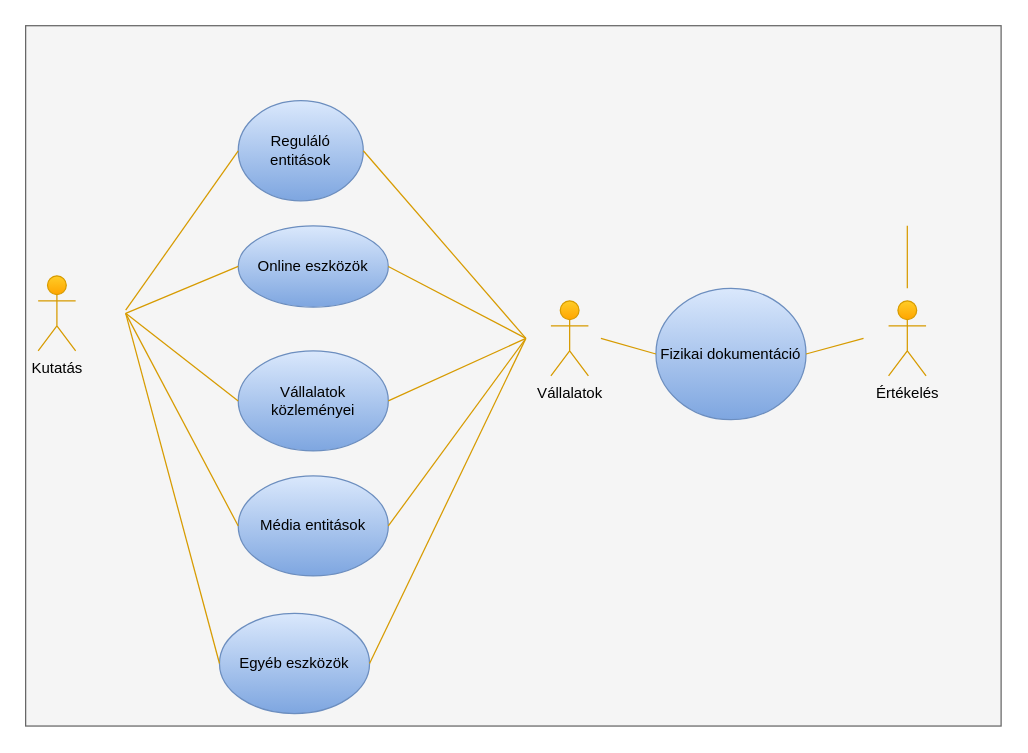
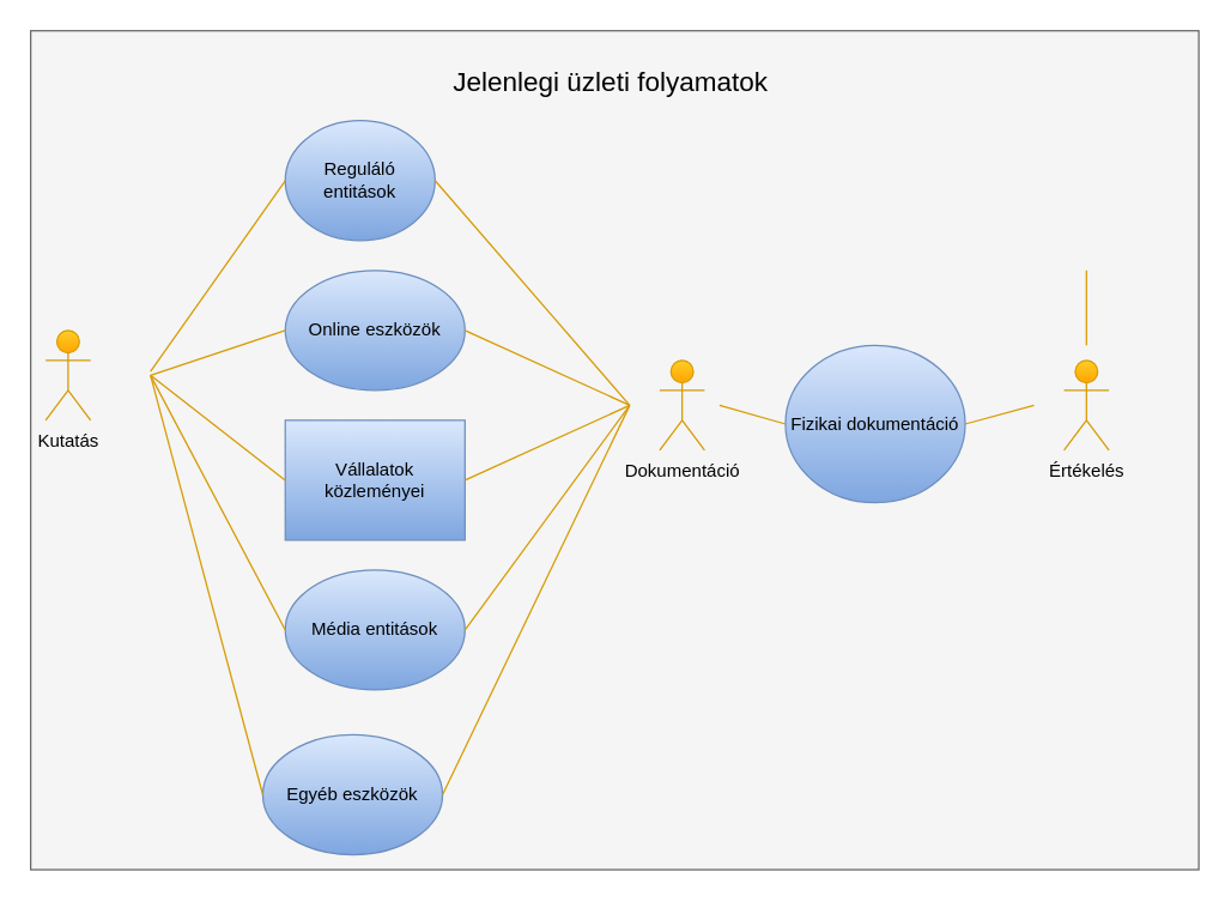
  <mxCell id="0" />
  <mxCell id="1" parent="0" />
  <mxCell id="2" value="" style="rounded=0;whiteSpace=wrap;html=1;fillColor=#f5f5f5;strokeColor=#666666;fontColor=#333333;" vertex="1" parent="1"><mxGeometry x="20" y="20" width="780" height="560" as="geometry" /></mxCell>
  <mxCell id="3" value="Kutatás" style="shape=umlActor;verticalLabelPosition=bottom;verticalAlign=top;html=1;outlineConnect=0;fillColor=#ffcd28;gradientColor=#ffa500;strokeColor=#d79b00;" vertex="1" parent="1"><mxGeometry x="30" y="220" width="30" height="60" as="geometry" /></mxCell>
  <mxCell id="4" value="Reguláló entitások" style="ellipse;whiteSpace=wrap;html=1;fillColor=#dae8fc;gradientColor=#7ea6e0;strokeColor=#6c8ebf;" vertex="1" parent="1"><mxGeometry x="190" y="80" width="100" height="80" as="geometry" /></mxCell>
- <mxCell id="5" value="Online eszközök" style="ellipse;whiteSpace=wrap;html=1;fillColor=#dae8fc;gradientColor=#7ea6e0;strokeColor=#6c8ebf;" vertex="1" parent="1"><mxGeometry x="190" y="180" width="120" height="65" as="geometry" /></mxCell>
- <mxCell id="6" value="Vállalatok közleményei" style="ellipse;whiteSpace=wrap;html=1;fillColor=#dae8fc;gradientColor=#7ea6e0;strokeColor=#6c8ebf;" vertex="1" parent="1"><mxGeometry x="190" y="280" width="120" height="80" as="geometry" /></mxCell>
+ <mxCell id="5" value="Online eszközök" style="ellipse;whiteSpace=wrap;html=1;fillColor=#dae8fc;gradientColor=#7ea6e0;strokeColor=#6c8ebf;" vertex="1" parent="1"><mxGeometry x="190" y="180" width="120" height="80" as="geometry" /></mxCell>
+ <mxCell id="6" value="Vállalatok közleményei" style="whiteSpace=wrap;html=1;fillColor=#dae8fc;gradientColor=#7ea6e0;strokeColor=#6c8ebf;rounded=0;" vertex="1" parent="1"><mxGeometry x="190" y="280" width="120" height="80" as="geometry" /></mxCell>
  <mxCell id="7" value="Média entitások" style="ellipse;whiteSpace=wrap;html=1;fillColor=#dae8fc;gradientColor=#7ea6e0;strokeColor=#6c8ebf;" vertex="1" parent="1"><mxGeometry x="190" y="380" width="120" height="80" as="geometry" /></mxCell>
  <mxCell id="8" value="" style="endArrow=none;html=1;rounded=0;entryX=0;entryY=0.5;entryDx=0;entryDy=0;fillColor=#ffcd28;gradientColor=#ffa500;strokeColor=#d79b00;" edge="1" parent="1" target="4"><mxGeometry width="50" height="50" relative="1" as="geometry"><mxPoint x="100" y="247.5" as="sourcePoint" /><mxPoint x="150" y="197.5" as="targetPoint" /></mxGeometry></mxCell>
  <mxCell id="9" value="" style="endArrow=none;html=1;rounded=0;entryX=0;entryY=0.5;entryDx=0;entryDy=0;fillColor=#ffcd28;gradientColor=#ffa500;strokeColor=#d79b00;" edge="1" parent="1" target="5"><mxGeometry width="50" height="50" relative="1" as="geometry"><mxPoint x="100" y="250" as="sourcePoint" /><mxPoint x="480" y="250" as="targetPoint" /></mxGeometry></mxCell>
  <mxCell id="10" value="" style="endArrow=none;html=1;rounded=0;entryX=0;entryY=0.5;entryDx=0;entryDy=0;fillColor=#ffcd28;gradientColor=#ffa500;strokeColor=#d79b00;" edge="1" parent="1" target="6"><mxGeometry width="50" height="50" relative="1" as="geometry"><mxPoint x="100" y="250" as="sourcePoint" /><mxPoint x="480" y="250" as="targetPoint" /></mxGeometry></mxCell>
  <mxCell id="11" value="" style="endArrow=none;html=1;rounded=0;entryX=0;entryY=0.5;entryDx=0;entryDy=0;fillColor=#ffcd28;gradientColor=#ffa500;strokeColor=#d79b00;" edge="1" parent="1" target="7"><mxGeometry width="50" height="50" relative="1" as="geometry"><mxPoint x="100" y="250" as="sourcePoint" /><mxPoint x="480" y="250" as="targetPoint" /></mxGeometry></mxCell>
  <mxCell id="12" value="Egyéb eszközök" style="ellipse;whiteSpace=wrap;html=1;fillColor=#dae8fc;gradientColor=#7ea6e0;strokeColor=#6c8ebf;" vertex="1" parent="1"><mxGeometry x="175" y="490" width="120" height="80" as="geometry" /></mxCell>
  <mxCell id="13" value="" style="endArrow=none;html=1;rounded=0;entryX=0;entryY=0.5;entryDx=0;entryDy=0;fillColor=#ffcd28;gradientColor=#ffa500;strokeColor=#d79b00;" edge="1" parent="1" target="12"><mxGeometry width="50" height="50" relative="1" as="geometry"><mxPoint x="100" y="250" as="sourcePoint" /><mxPoint x="160" y="530" as="targetPoint" /></mxGeometry></mxCell>
- <mxCell id="14" value="Vállalatok" style="shape=umlActor;verticalLabelPosition=bottom;verticalAlign=top;html=1;outlineConnect=0;fillColor=#ffcd28;gradientColor=#ffa500;strokeColor=#d79b00;" vertex="1" parent="1"><mxGeometry x="440" y="240" width="30" height="60" as="geometry" /></mxCell>
+ <mxCell id="14" value="Dokumentáció" style="shape=umlActor;verticalLabelPosition=bottom;verticalAlign=top;html=1;outlineConnect=0;fillColor=#ffcd28;gradientColor=#ffa500;strokeColor=#d79b00;" vertex="1" parent="1"><mxGeometry x="440" y="240" width="30" height="60" as="geometry" /></mxCell>
  <mxCell id="15" value="" style="endArrow=none;html=1;rounded=0;exitX=1;exitY=0.5;exitDx=0;exitDy=0;fillColor=#ffcd28;gradientColor=#ffa500;strokeColor=#d79b00;" edge="1" parent="1" source="4"><mxGeometry width="50" height="50" relative="1" as="geometry"><mxPoint x="430" y="300" as="sourcePoint" /><mxPoint x="420" y="270" as="targetPoint" /></mxGeometry></mxCell>
  <mxCell id="16" value="" style="endArrow=none;html=1;rounded=0;exitX=1;exitY=0.5;exitDx=0;exitDy=0;fillColor=#ffcd28;gradientColor=#ffa500;strokeColor=#d79b00;" edge="1" parent="1" source="7"><mxGeometry width="50" height="50" relative="1" as="geometry"><mxPoint x="430" y="300" as="sourcePoint" /><mxPoint x="420" y="270" as="targetPoint" /></mxGeometry></mxCell>
  <mxCell id="17" value="" style="endArrow=none;html=1;rounded=0;exitX=1;exitY=0.5;exitDx=0;exitDy=0;fillColor=#ffcd28;gradientColor=#ffa500;strokeColor=#d79b00;" edge="1" parent="1" source="5"><mxGeometry width="50" height="50" relative="1" as="geometry"><mxPoint x="430" y="300" as="sourcePoint" /><mxPoint x="420" y="270" as="targetPoint" /></mxGeometry></mxCell>
  <mxCell id="18" value="" style="endArrow=none;html=1;rounded=0;exitX=1;exitY=0.5;exitDx=0;exitDy=0;fillColor=#ffcd28;gradientColor=#ffa500;strokeColor=#d79b00;" edge="1" parent="1" source="6"><mxGeometry width="50" height="50" relative="1" as="geometry"><mxPoint x="320" y="230" as="sourcePoint" /><mxPoint x="420" y="270" as="targetPoint" /></mxGeometry></mxCell>
  <mxCell id="19" value="" style="endArrow=none;html=1;rounded=0;exitX=1;exitY=0.5;exitDx=0;exitDy=0;fillColor=#ffcd28;gradientColor=#ffa500;strokeColor=#d79b00;" edge="1" parent="1" source="12"><mxGeometry width="50" height="50" relative="1" as="geometry"><mxPoint x="330" y="240" as="sourcePoint" /><mxPoint x="420" y="270" as="targetPoint" /></mxGeometry></mxCell>
  <mxCell id="20" value="Fizikai dokumentáció" style="ellipse;whiteSpace=wrap;html=1;fillColor=#dae8fc;gradientColor=#7ea6e0;strokeColor=#6c8ebf;" vertex="1" parent="1"><mxGeometry x="524" y="230" width="120" height="105" as="geometry" /></mxCell>
  <mxCell id="21" value="" style="endArrow=none;html=1;rounded=0;exitX=0;exitY=0.5;exitDx=0;exitDy=0;fillColor=#ffcd28;gradientColor=#ffa500;strokeColor=#d79b00;" edge="1" parent="1" source="20"><mxGeometry width="50" height="50" relative="1" as="geometry"><mxPoint x="430" y="300" as="sourcePoint" /><mxPoint x="480" y="270" as="targetPoint" /></mxGeometry></mxCell>
  <mxCell id="22" value="Értékelés" style="shape=umlActor;verticalLabelPosition=bottom;verticalAlign=top;html=1;outlineConnect=0;fillColor=#ffcd28;gradientColor=#ffa500;strokeColor=#d79b00;" vertex="1" parent="1"><mxGeometry x="710" y="240" width="30" height="60" as="geometry" /></mxCell>
  <mxCell id="23" value="" style="endArrow=none;html=1;rounded=0;entryX=1;entryY=0.5;entryDx=0;entryDy=0;fillColor=#ffcd28;gradientColor=#ffa500;strokeColor=#d79b00;" edge="1" parent="1" target="20"><mxGeometry width="50" height="50" relative="1" as="geometry"><mxPoint x="690" y="270" as="sourcePoint" /><mxPoint x="464" y="250" as="targetPoint" /></mxGeometry></mxCell>
  <mxCell id="24" value="" style="endArrow=none;html=1;rounded=0;fillColor=#ffcd28;gradientColor=#ffa500;strokeColor=#d79b00;" edge="1" parent="1"><mxGeometry width="50" height="50" relative="1" as="geometry"><mxPoint x="725" y="230" as="sourcePoint" /><mxPoint x="725" y="180" as="targetPoint" /></mxGeometry></mxCell>
+ <mxCell id="25" value="Jelenlegi üzleti folyamatok&amp;nbsp;" style="text;html=1;strokeColor=none;fillColor=none;align=center;verticalAlign=middle;whiteSpace=wrap;rounded=0;fontSize=18;" vertex="1" parent="1"><mxGeometry x="265" y="40" width="290" height="30" as="geometry" /></mxCell>
